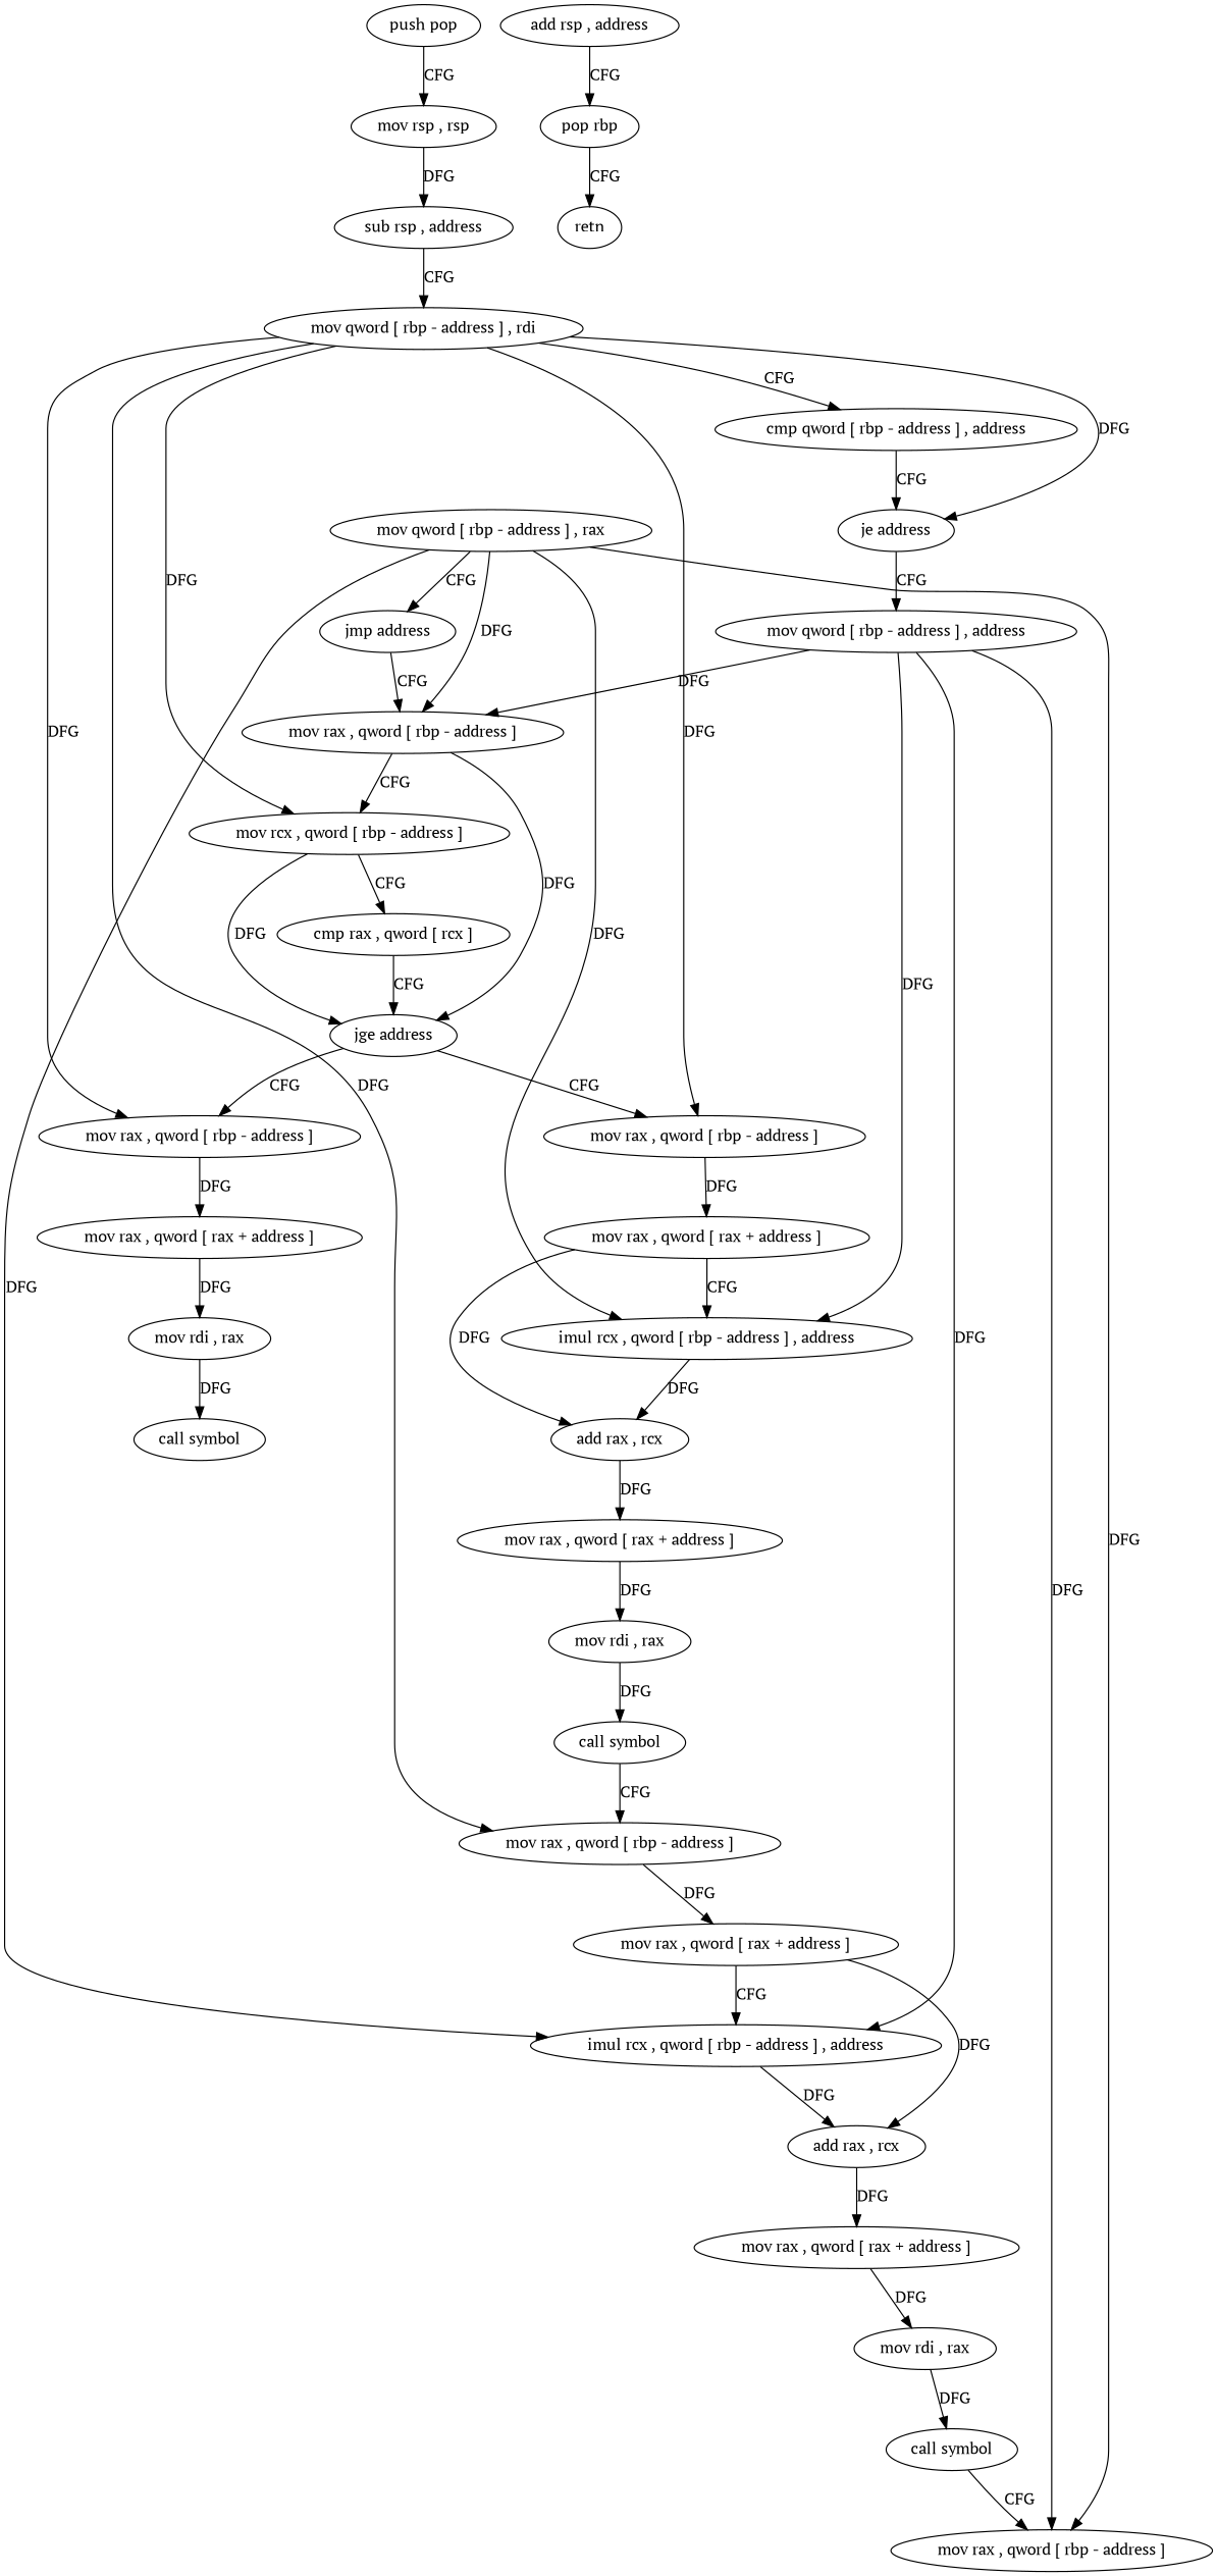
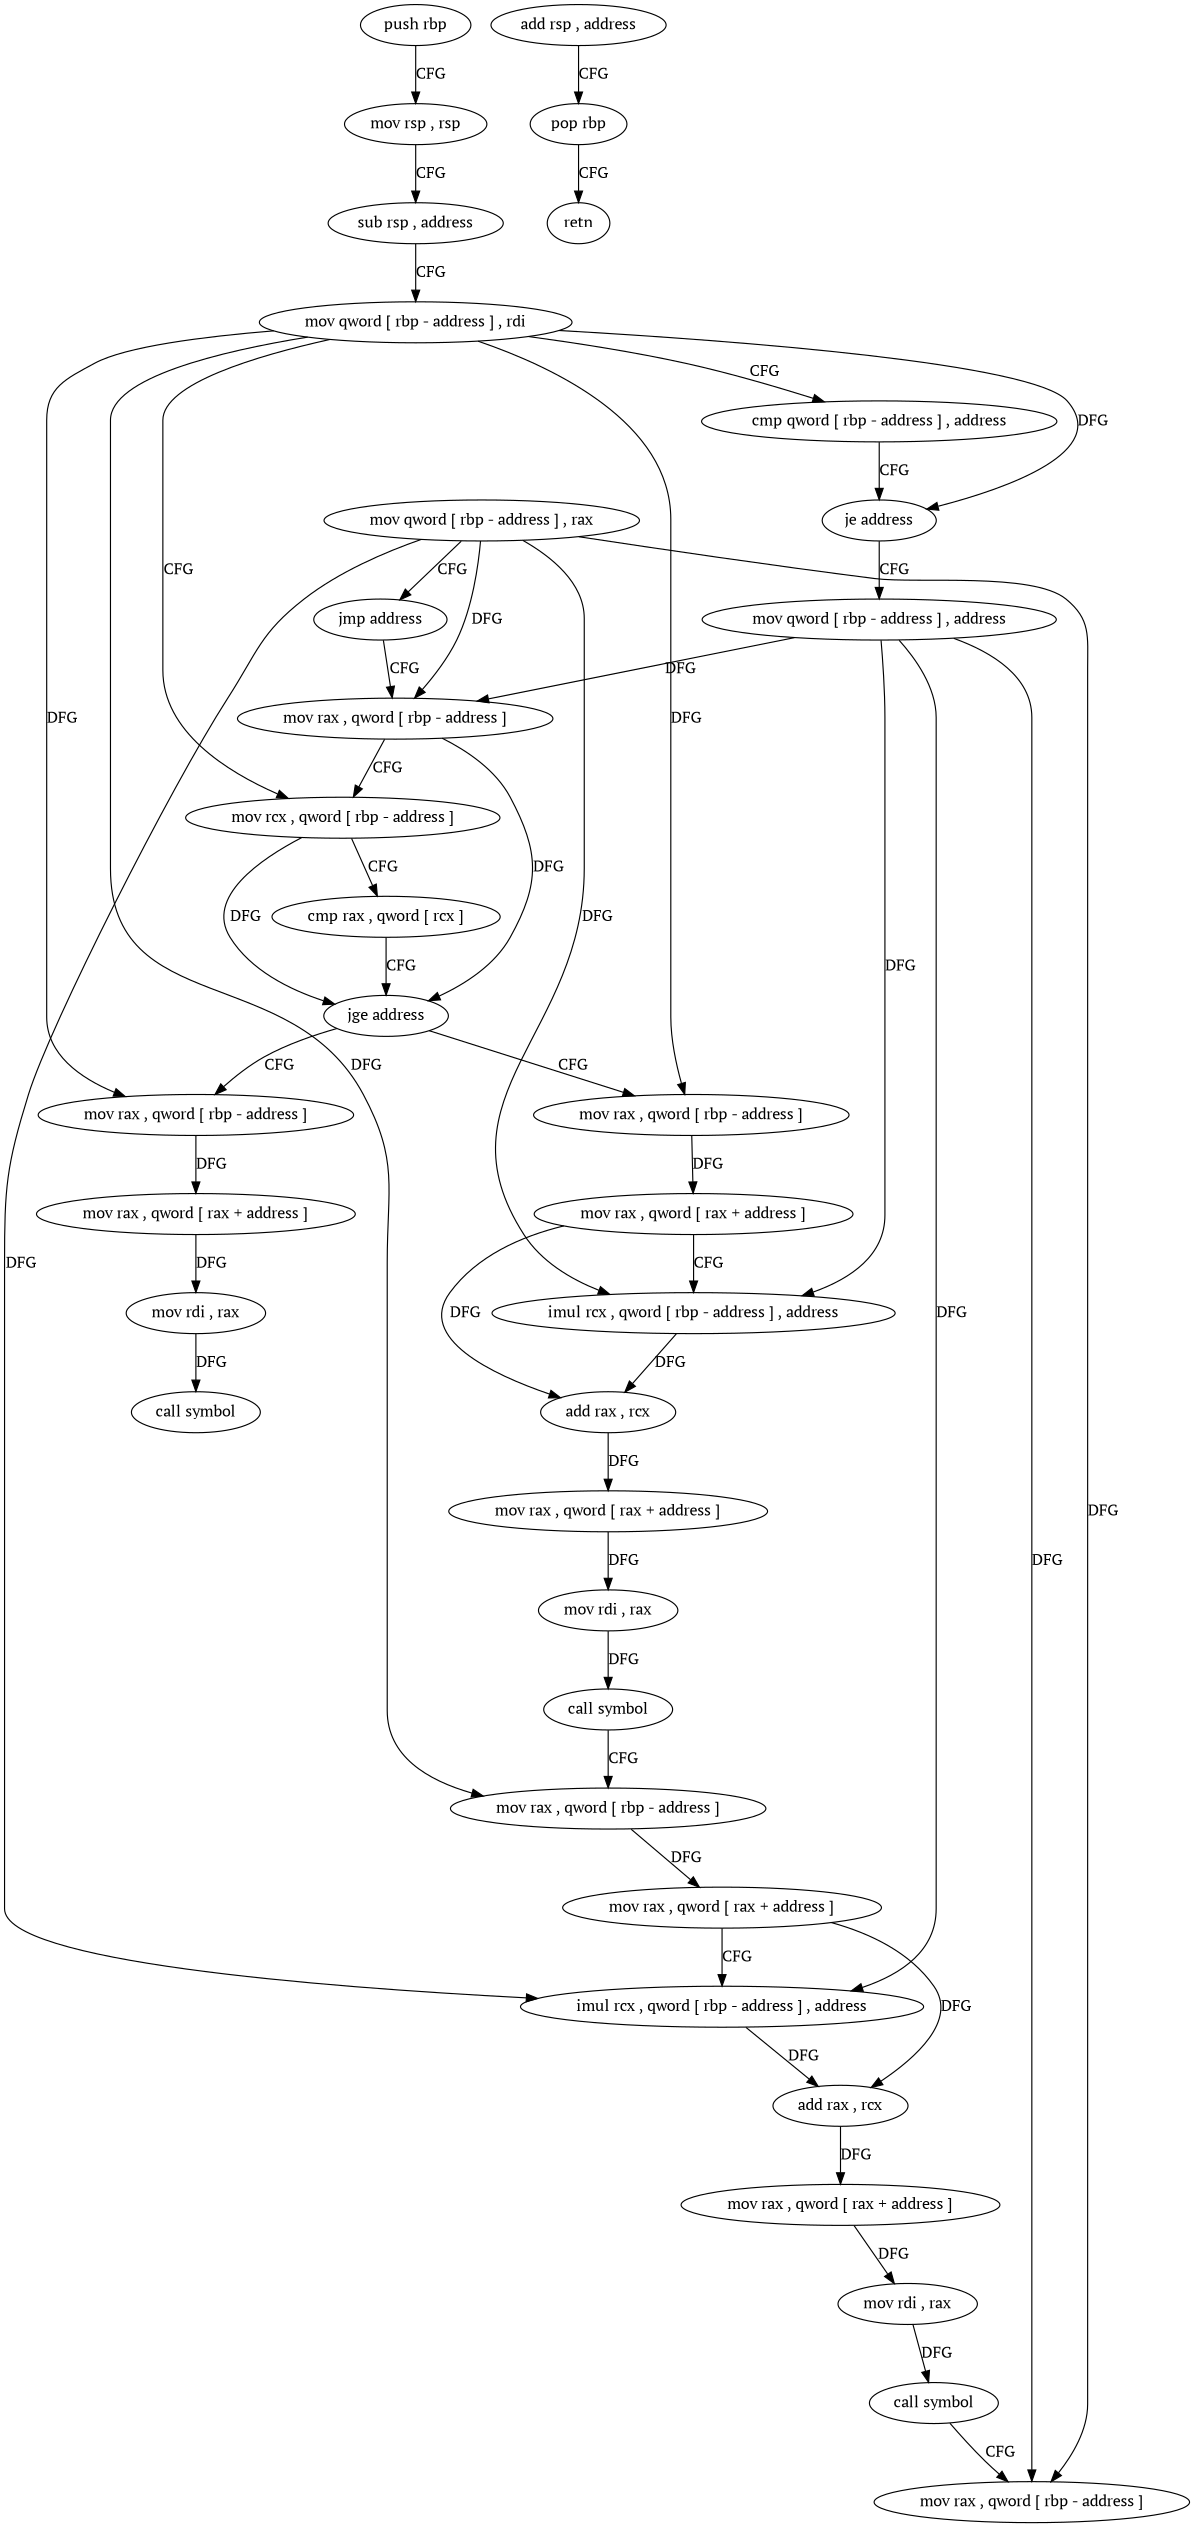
  digraph {
    fontname="PT Serif"
    node [fontname="PT Serif"]
    edge [fontname="PT Serif"]
-   n1 [label="push pop"]
+   n1 [label="push rbp"]
    n2 [label="mov rsp , rsp"]
    n3 [label="sub rsp , address"]
    n4 [label="mov qword [ rbp - address ] , rdi"]
    n5 [label="cmp qword [ rbp - address ] , address"]
    n6 [label="je address"]
    n7 [label="mov rax , qword [ rbp - address ]"]
    n8 [label="mov rax , qword [ rbp - address ]"]
    n9 [label="mov rax , qword [ rbp - address ]"]
    n10 [label="mov rcx , qword [ rbp - address ]"]
    n11 [label="mov qword [ rbp - address ] , address"]
    n12 [label="mov rax , qword [ rax + address ]"]
    n13 [label="mov rax , qword [ rax + address ]"]
    n14 [label="mov rax , qword [ rax + address ]"]
    n15 [label="jge address"]
    n16 [label="cmp rax , qword [ rcx ]"]
    n17 [label="mov rax , qword [ rbp - address ]"]
    n18 [label="imul rcx , qword [ rbp - address ] , address"]
    n19 [label="imul rcx , qword [ rbp - address ] , address"]
    n20 [label="mov rax , qword [ rbp - address ]"]
    n21 [label="add rsp , address"]
    n22 [label="pop rbp"]
    n23 [label="add rax , rcx"]
    n24 [label="add rax , rcx"]
    n25 [label=retn]
    n26 [label="mov rdi , rax"]
    n27 [label="call symbol"]
    n28 [label="mov rax , qword [ rax + address ]"]
    n29 [label="mov rdi , rax"]
    n30 [label="call symbol"]
    n31 [label="mov rax , qword [ rax + address ]"]
    n32 [label="mov rdi , rax"]
    n33 [label="call symbol"]
    n34 [label="mov qword [ rbp - address ] , rax"]
    n35 [label="jmp address"]
    n1 -> n2 [label=CFG]
-   n2 -> n3 [label=DFG]
+   n2 -> n3 [label=CFG]
    n3 -> n4 [label=CFG]
    n4 -> n5 [label=CFG]
    n4 -> n6 [label=DFG]
    n4 -> n7 [label=DFG]
    n4 -> n8 [label=DFG]
    n4 -> n9 [label=DFG]
-   n4 -> n10 [label=DFG]
+   n4 -> n10 [label=CFG]
    n5 -> n6 [label=CFG]
    n6 -> n11 [label=CFG]
    n7 -> n12 [label=DFG]
    n8 -> n13 [label=DFG]
    n9 -> n14 [label=DFG]
    n10 -> n15 [label=DFG]
    n10 -> n16 [label=CFG]
    n11 -> n17 [label=DFG]
    n11 -> n18 [label=DFG]
    n11 -> n19 [label=DFG]
    n11 -> n20 [label=DFG]
    n12 -> n26 [label=DFG]
    n13 -> n18 [label=CFG]
    n13 -> n23 [label=DFG]
    n14 -> n19 [label=CFG]
    n14 -> n24 [label=DFG]
    n15 -> n7 [label=CFG]
    n15 -> n8 [label=CFG]
    n16 -> n15 [label=CFG]
    n17 -> n10 [label=CFG]
    n17 -> n15 [label=DFG]
    n18 -> n23 [label=DFG]
    n19 -> n24 [label=DFG]
    n21 -> n22 [label=CFG]
    n22 -> n25 [label=CFG]
    n23 -> n28 [label=DFG]
    n24 -> n31 [label=DFG]
    n26 -> n27 [label=DFG]
    n28 -> n29 [label=DFG]
    n29 -> n30 [label=DFG]
    n30 -> n9 [label=CFG]
    n31 -> n32 [label=DFG]
    n32 -> n33 [label=DFG]
    n33 -> n20 [label=CFG]
    n34 -> n17 [label=DFG]
    n34 -> n18 [label=DFG]
    n34 -> n19 [label=DFG]
    n34 -> n20 [label=DFG]
    n34 -> n35 [label=CFG]
    n35 -> n17 [label=CFG]
  }
